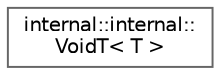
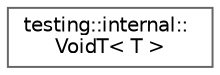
  digraph {
    rankdir=TB
-   n1 [color=grey40 fillcolor=white fontname=Helvetica fontsize=10 height=0.2 label="internal::internal::\lVoidT\< T \>" shape=box style=filled width=0.4]
+   n1 [color=grey40 fillcolor=white fontname=Helvetica fontsize=10 height=0.2 label="testing::internal::\lVoidT\< T \>" shape=box style=filled width=0.4]
  }
